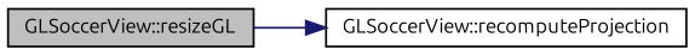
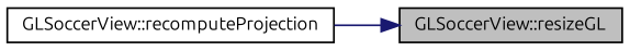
  digraph {
    rankdir=LR
    fontname=Ubuntu
    node [color=black fontname=Ubuntu fontsize=10 shape=record style=filled]
    n1 [fillcolor=grey75 fontcolor=black height=0.2 label="GLSoccerView::resizeGL" width=0.4]
    n2 [fillcolor=white height=0.2 label="GLSoccerView::recomputeProjection" width=0.4]
-   n1 -> n2 [color=midnightblue fontname=Ubuntu fontsize=10 labelfontname=Helvetica labelfontsize=10 style=solid]
+   n2 -> n1 [color=midnightblue fontname=Ubuntu fontsize=10 labelfontname=Helvetica labelfontsize=10 style=solid]
  }
